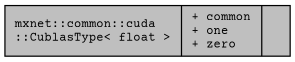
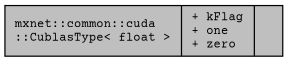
  digraph {
    rankdir=LR
    fontname="Courier Prime"
-   n1 [color=black fillcolor=grey75 fontcolor=black fontname="Courier Prime" fontsize=10 height=0.2 label="{mxnet::common::cuda\l::CublasType\< float \>\n|+ common\l+ one\l+ zero\l|}" shape=record style=filled width=0.4]
+   n1 [color=black fillcolor=grey75 fontcolor=black fontname="Courier Prime" fontsize=10 height=0.2 label="{mxnet::common::cuda\l::CublasType\< float \>\n|+ kFlag\l+ one\l+ zero\l|}" shape=record style=filled width=0.4]
  }
